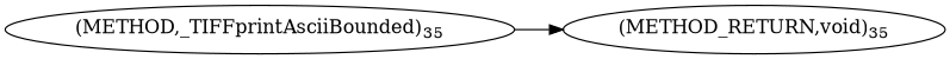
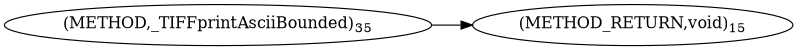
  digraph {
    rankdir=LR
    n1 [label=<(METHOD,_TIFFprintAsciiBounded)<SUB>35</SUB>>]
-   n2 [label=<(METHOD_RETURN,void)<SUB>35</SUB>>]
+   n2 [label=<(METHOD_RETURN,void)<SUB>15</SUB>>]
    n1 -> n2
  }
